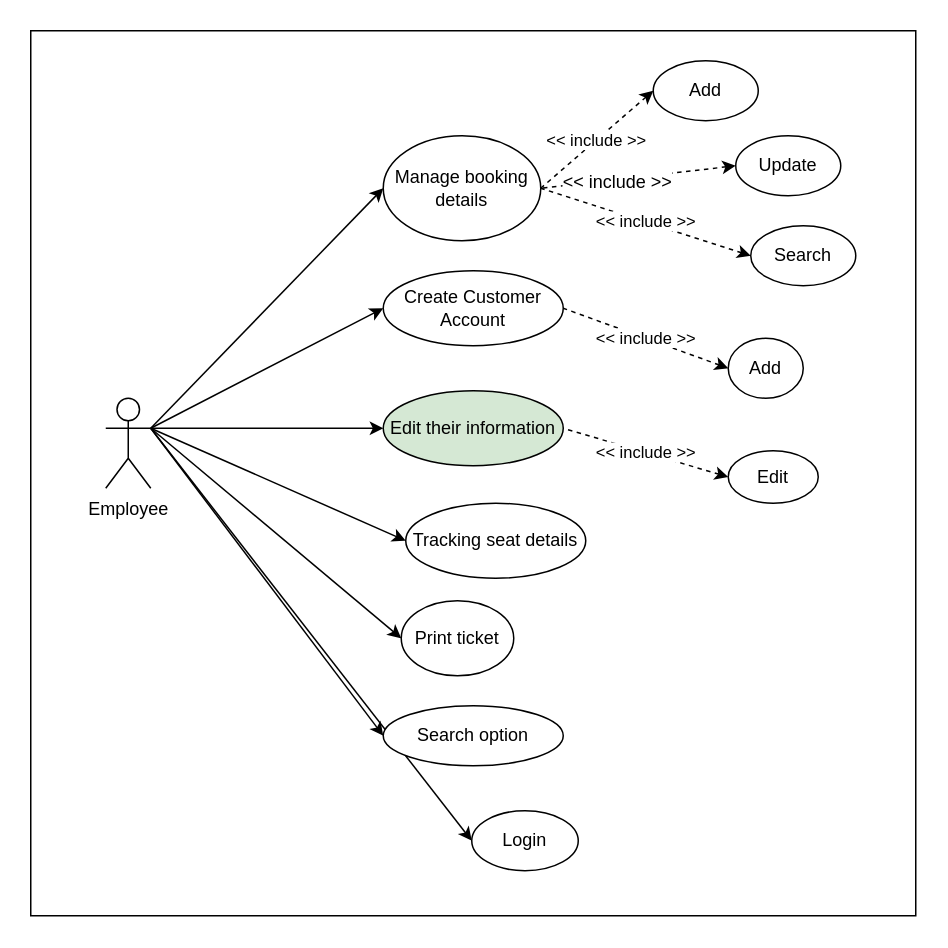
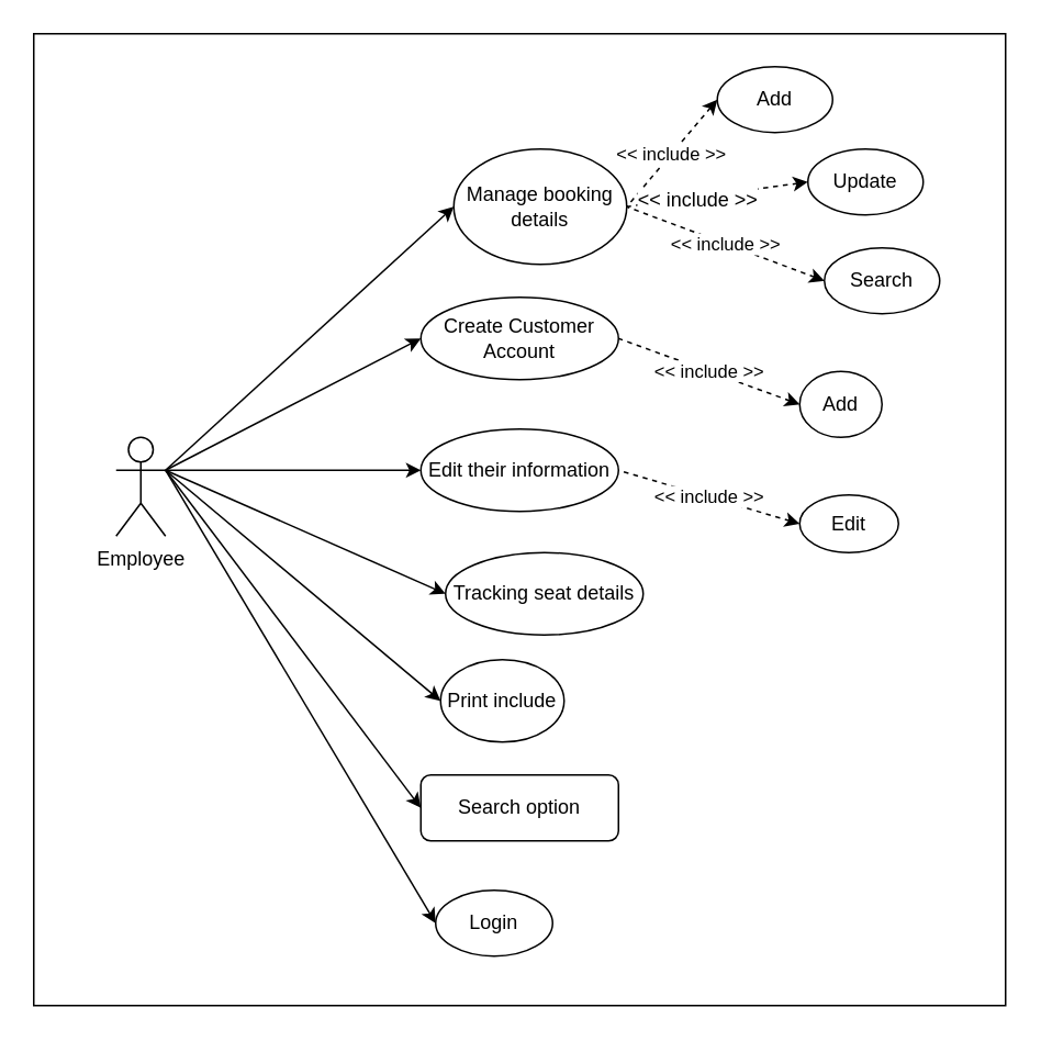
  <mxCell id="0" />
  <mxCell id="1" parent="0" />
  <mxCell id="2" value="" style="whiteSpace=wrap;html=1;aspect=fixed;" vertex="1" parent="1"><mxGeometry x="20" y="20" width="590" height="590" as="geometry" /></mxCell>
  <mxCell id="3" value="Employee" style="shape=umlActor;verticalLabelPosition=bottom;labelBackgroundColor=#ffffff;verticalAlign=top;html=1;outlineConnect=0;" vertex="1" parent="1"><mxGeometry x="70" y="265" width="30" height="60" as="geometry" /></mxCell>
  <mxCell id="4" value="" style="endArrow=classic;html=1;exitX=1;exitY=0.333;exitDx=0;exitDy=0;exitPerimeter=0;entryX=0;entryY=0.5;entryDx=0;entryDy=0;" edge="1" parent="1" source="3" target="5"><mxGeometry width="50" height="50" relative="1" as="geometry"><mxPoint x="240" y="270" as="sourcePoint" /><mxPoint x="290" y="220" as="targetPoint" /></mxGeometry></mxCell>
- <mxCell id="5" value="Manage booking details" style="ellipse;whiteSpace=wrap;html=1;" vertex="1" parent="1"><mxGeometry x="255" y="90" width="105" height="70" as="geometry" /></mxCell>
+ <mxCell id="5" value="Manage booking details" style="ellipse;whiteSpace=wrap;html=1;" vertex="1" parent="1"><mxGeometry x="275" y="90" width="105" height="70" as="geometry" /></mxCell>
  <mxCell id="6" value="Create Customer Account" style="ellipse;whiteSpace=wrap;html=1;" vertex="1" parent="1"><mxGeometry x="255" y="180" width="120" height="50" as="geometry" /></mxCell>
  <mxCell id="7" value="" style="endArrow=classic;html=1;exitX=1;exitY=0.333;exitDx=0;exitDy=0;exitPerimeter=0;entryX=0;entryY=0.5;entryDx=0;entryDy=0;" edge="1" parent="1" source="3" target="6"><mxGeometry width="50" height="50" relative="1" as="geometry"><mxPoint x="220" y="330" as="sourcePoint" /><mxPoint x="270" y="280" as="targetPoint" /></mxGeometry></mxCell>
  <mxCell id="8" value="Edit" style="ellipse;whiteSpace=wrap;html=1;" vertex="1" parent="1"><mxGeometry x="485" y="300" width="60" height="35" as="geometry" /></mxCell>
  <mxCell id="9" value="" style="endArrow=classic;html=1;entryX=0;entryY=0.5;entryDx=0;entryDy=0;exitX=1;exitY=0.333;exitDx=0;exitDy=0;exitPerimeter=0;" edge="1" parent="1" source="3" target="19"><mxGeometry width="50" height="50" relative="1" as="geometry"><mxPoint x="120" y="520" as="sourcePoint" /><mxPoint x="170" y="470" as="targetPoint" /></mxGeometry></mxCell>
  <mxCell id="10" value="&amp;lt;&amp;lt; include &amp;gt;&amp;gt;" style="endArrow=none;dashed=1;html=1;startArrow=classic;startFill=1;exitX=0;exitY=0.5;exitDx=0;exitDy=0;entryX=1;entryY=0.5;entryDx=0;entryDy=0;" edge="1" parent="1" source="14" target="5"><mxGeometry width="50" height="50" relative="1" as="geometry"><mxPoint x="420" y="180" as="sourcePoint" /><mxPoint x="470" y="130" as="targetPoint" /></mxGeometry></mxCell>
  <mxCell id="11" value="" style="endArrow=none;dashed=1;html=1;startArrow=classic;startFill=1;entryX=1;entryY=0.5;entryDx=0;entryDy=0;exitX=0;exitY=0.5;exitDx=0;exitDy=0;" edge="1" parent="1" source="15" target="5"><mxGeometry width="50" height="50" relative="1" as="geometry"><mxPoint x="400" y="260" as="sourcePoint" /><mxPoint x="450" y="210" as="targetPoint" /></mxGeometry></mxCell>
  <mxCell id="12" value="&amp;lt;&amp;lt; include &amp;gt;&amp;gt;" style="text;html=1;resizable=0;points=[];align=center;verticalAlign=middle;labelBackgroundColor=#ffffff;" vertex="1" connectable="0" parent="11"><mxGeometry x="0.229" y="1" relative="1" as="geometry"><mxPoint as="offset" /></mxGeometry></mxCell>
  <mxCell id="13" value="&amp;lt;&amp;lt; include &amp;gt;&amp;gt;" style="endArrow=none;dashed=1;html=1;startArrow=classic;startFill=1;exitX=0;exitY=0.5;exitDx=0;exitDy=0;entryX=1;entryY=0.5;entryDx=0;entryDy=0;" edge="1" parent="1" source="16" target="5"><mxGeometry width="50" height="50" relative="1" as="geometry"><mxPoint x="420" y="360" as="sourcePoint" /><mxPoint x="470" y="310" as="targetPoint" /></mxGeometry></mxCell>
  <mxCell id="14" value="Add" style="ellipse;whiteSpace=wrap;html=1;" vertex="1" parent="1"><mxGeometry x="435" y="40" width="70" height="40" as="geometry" /></mxCell>
  <mxCell id="15" value="Update" style="ellipse;whiteSpace=wrap;html=1;" vertex="1" parent="1"><mxGeometry x="490" y="90" width="70" height="40" as="geometry" /></mxCell>
  <mxCell id="16" value="Search" style="ellipse;whiteSpace=wrap;html=1;" vertex="1" parent="1"><mxGeometry x="500" y="150" width="70" height="40" as="geometry" /></mxCell>
  <mxCell id="17" value="&amp;lt;&amp;lt; include &amp;gt;&amp;gt;" style="endArrow=none;dashed=1;html=1;startArrow=classic;startFill=1;exitX=0;exitY=0.5;exitDx=0;exitDy=0;entryX=1;entryY=0.5;entryDx=0;entryDy=0;" edge="1" parent="1" source="18" target="6"><mxGeometry width="50" height="50" relative="1" as="geometry"><mxPoint x="430" y="340" as="sourcePoint" /><mxPoint x="480" y="290" as="targetPoint" /></mxGeometry></mxCell>
  <mxCell id="18" value="Add" style="ellipse;whiteSpace=wrap;html=1;" vertex="1" parent="1"><mxGeometry x="485" y="225" width="50" height="40" as="geometry" /></mxCell>
- <mxCell id="19" value="Edit their information" style="ellipse;whiteSpace=wrap;html=1;fillColor=#d5e8d4;" vertex="1" parent="1"><mxGeometry x="255" y="260" width="120" height="50" as="geometry" /></mxCell>
+ <mxCell id="19" value="Edit their information" style="ellipse;whiteSpace=wrap;html=1;" vertex="1" parent="1"><mxGeometry x="255" y="260" width="120" height="50" as="geometry" /></mxCell>
  <mxCell id="20" value="&amp;lt;&amp;lt; include &amp;gt;&amp;gt;" style="endArrow=none;dashed=1;html=1;startArrow=classic;startFill=1;exitX=0;exitY=0.5;exitDx=0;exitDy=0;entryX=1;entryY=0.5;entryDx=0;entryDy=0;" edge="1" parent="1" source="8" target="19"><mxGeometry width="50" height="50" relative="1" as="geometry"><mxPoint x="380" y="430" as="sourcePoint" /><mxPoint x="430" y="380" as="targetPoint" /></mxGeometry></mxCell>
  <mxCell id="21" value="" style="endArrow=classic;html=1;exitX=1;exitY=0.333;exitDx=0;exitDy=0;exitPerimeter=0;entryX=0;entryY=0.5;entryDx=0;entryDy=0;" edge="1" parent="1" source="3" target="22"><mxGeometry width="50" height="50" relative="1" as="geometry"><mxPoint x="198" y="510" as="sourcePoint" /><mxPoint x="248" y="460" as="targetPoint" /></mxGeometry></mxCell>
- <mxCell id="22" value="Login" style="ellipse;whiteSpace=wrap;html=1;" vertex="1" parent="1"><mxGeometry x="314" y="540" width="71" height="40" as="geometry" /></mxCell>
+ <mxCell id="22" value="Login" style="ellipse;whiteSpace=wrap;html=1;" vertex="1" parent="1"><mxGeometry x="264" y="540" width="71" height="40" as="geometry" /></mxCell>
  <mxCell id="23" value="" style="endArrow=classic;html=1;exitX=1;exitY=0.333;exitDx=0;exitDy=0;exitPerimeter=0;entryX=0;entryY=0.5;entryDx=0;entryDy=0;" edge="1" parent="1" source="3" target="24"><mxGeometry width="50" height="50" relative="1" as="geometry"><mxPoint x="270" y="400" as="sourcePoint" /><mxPoint x="320" y="350" as="targetPoint" /></mxGeometry></mxCell>
- <mxCell id="24" value="&lt;span style=&quot;text-align: left&quot;&gt;Print ticket&lt;/span&gt;" style="ellipse;whiteSpace=wrap;html=1;" vertex="1" parent="1"><mxGeometry x="267" y="400" width="75" height="50" as="geometry" /></mxCell>
+ <mxCell id="24" value="&lt;span style=&quot;text-align: left&quot;&gt;Print include&lt;/span&gt;" style="ellipse;whiteSpace=wrap;html=1;" vertex="1" parent="1"><mxGeometry x="267" y="400" width="75" height="50" as="geometry" /></mxCell>
  <mxCell id="25" value="&lt;span style=&quot;text-align: left&quot;&gt;Tracking seat details&lt;/span&gt;" style="ellipse;whiteSpace=wrap;html=1;" vertex="1" parent="1"><mxGeometry x="270" y="335" width="120" height="50" as="geometry" /></mxCell>
  <mxCell id="26" value="" style="endArrow=classic;html=1;exitX=1;exitY=0.333;exitDx=0;exitDy=0;exitPerimeter=0;entryX=0;entryY=0.5;entryDx=0;entryDy=0;" edge="1" parent="1" source="3" target="25"><mxGeometry width="50" height="50" relative="1" as="geometry"><mxPoint x="250" y="380" as="sourcePoint" /><mxPoint x="300" y="330" as="targetPoint" /></mxGeometry></mxCell>
- <mxCell id="27" value="Search option" style="ellipse;whiteSpace=wrap;html=1;" vertex="1" parent="1"><mxGeometry x="255" y="470" width="120" height="40" as="geometry" /></mxCell>
+ <mxCell id="27" value="Search option" style="whiteSpace=wrap;html=1;rounded=1;" vertex="1" parent="1"><mxGeometry x="255" y="470" width="120" height="40" as="geometry" /></mxCell>
  <mxCell id="28" value="" style="endArrow=classic;html=1;exitX=1;exitY=0.333;exitDx=0;exitDy=0;exitPerimeter=0;entryX=0;entryY=0.5;entryDx=0;entryDy=0;" edge="1" parent="1" source="3" target="27"><mxGeometry width="50" height="50" relative="1" as="geometry"><mxPoint x="90" y="500" as="sourcePoint" /><mxPoint x="140" y="450" as="targetPoint" /></mxGeometry></mxCell>
